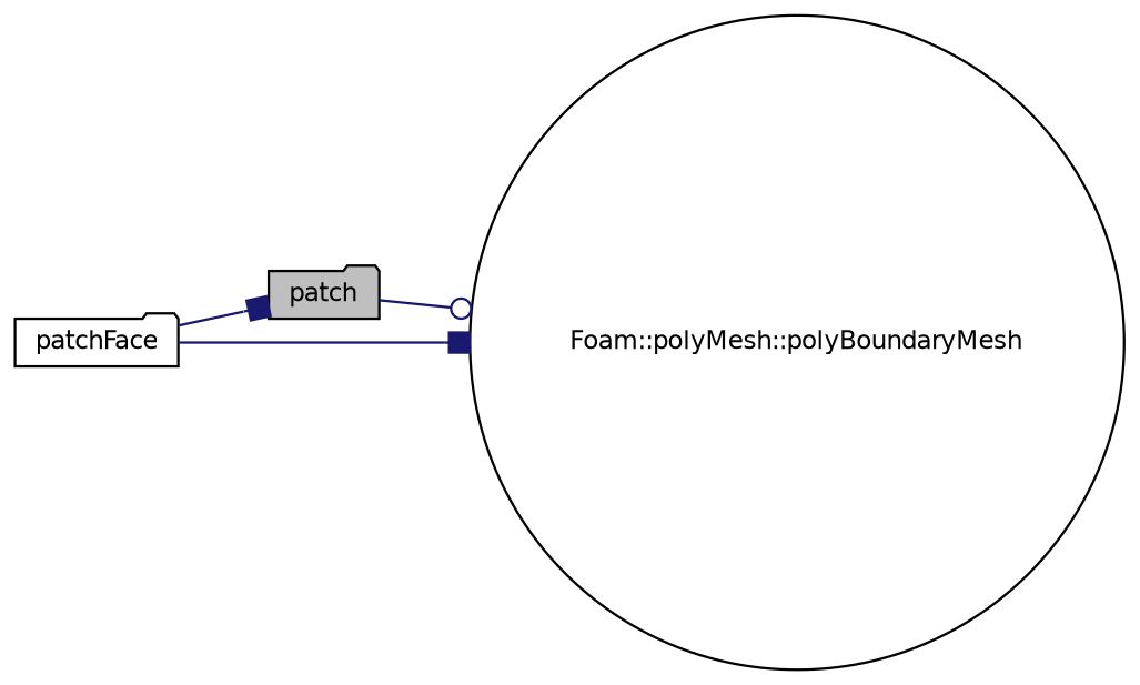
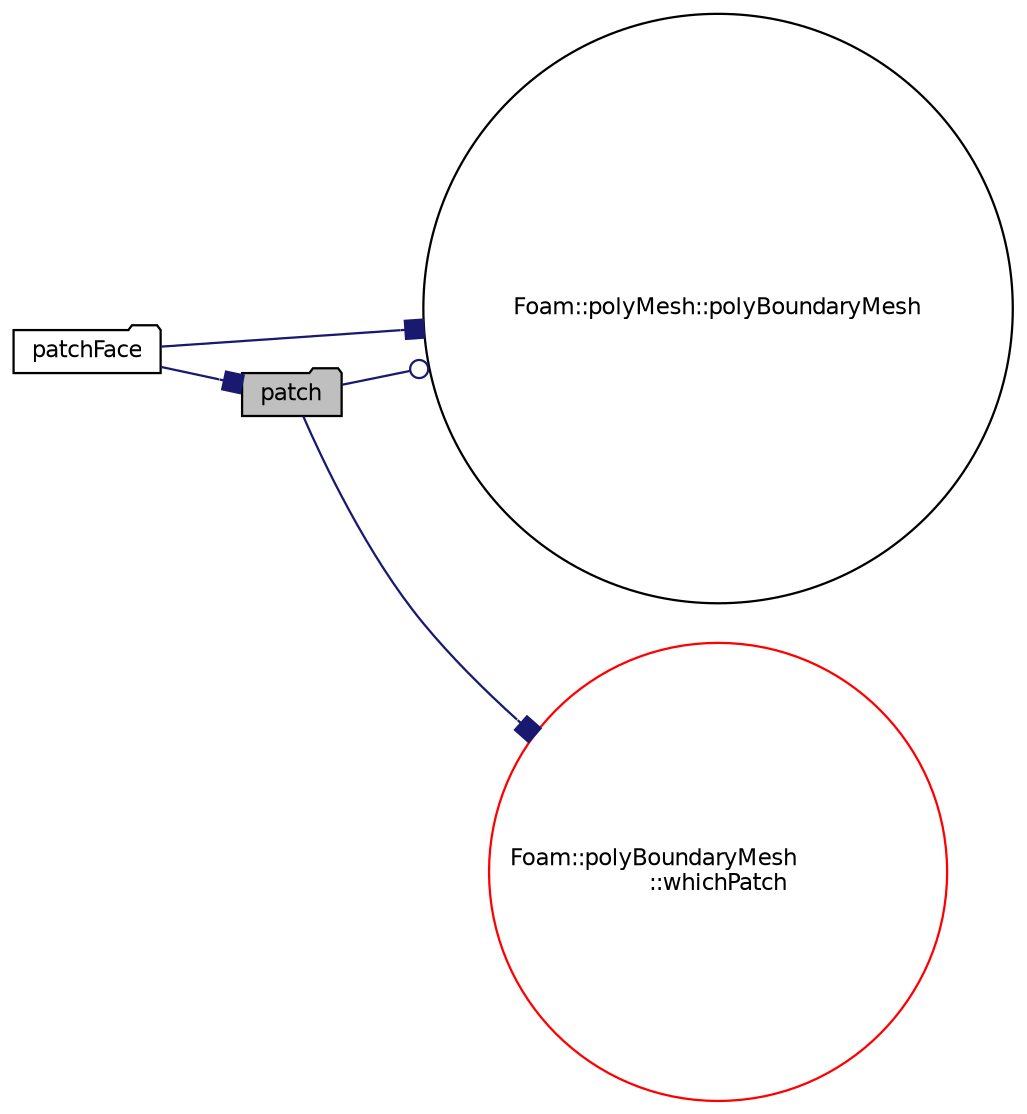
  digraph {
    rankdir=LR
    node [color=black fontname=Helvetica fontsize=10 shape=folder]
    edge [arrowhead=box color=midnightblue fontname=Helvetica fontsize=10 labelfontname=Helvetica labelfontsize=10 style=solid]
    n1 [fillcolor=grey75 fontcolor=black height=0.2 label=patch style=filled width=0.4]
    n2 [height=0.2 label="Foam::polyMesh::polyBoundaryMesh" shape=circle width=0.4]
+   n3 [color=red height=0.2 label="Foam::polyBoundaryMesh\l::whichPatch" shape=circle width=0.4]
    n4 [height=0.2 label=patchFace width=0.4]
    n1 -> n2 [arrowhead=odot]
+   n1 -> n3
    n4 -> n1
    n4 -> n2
  }
